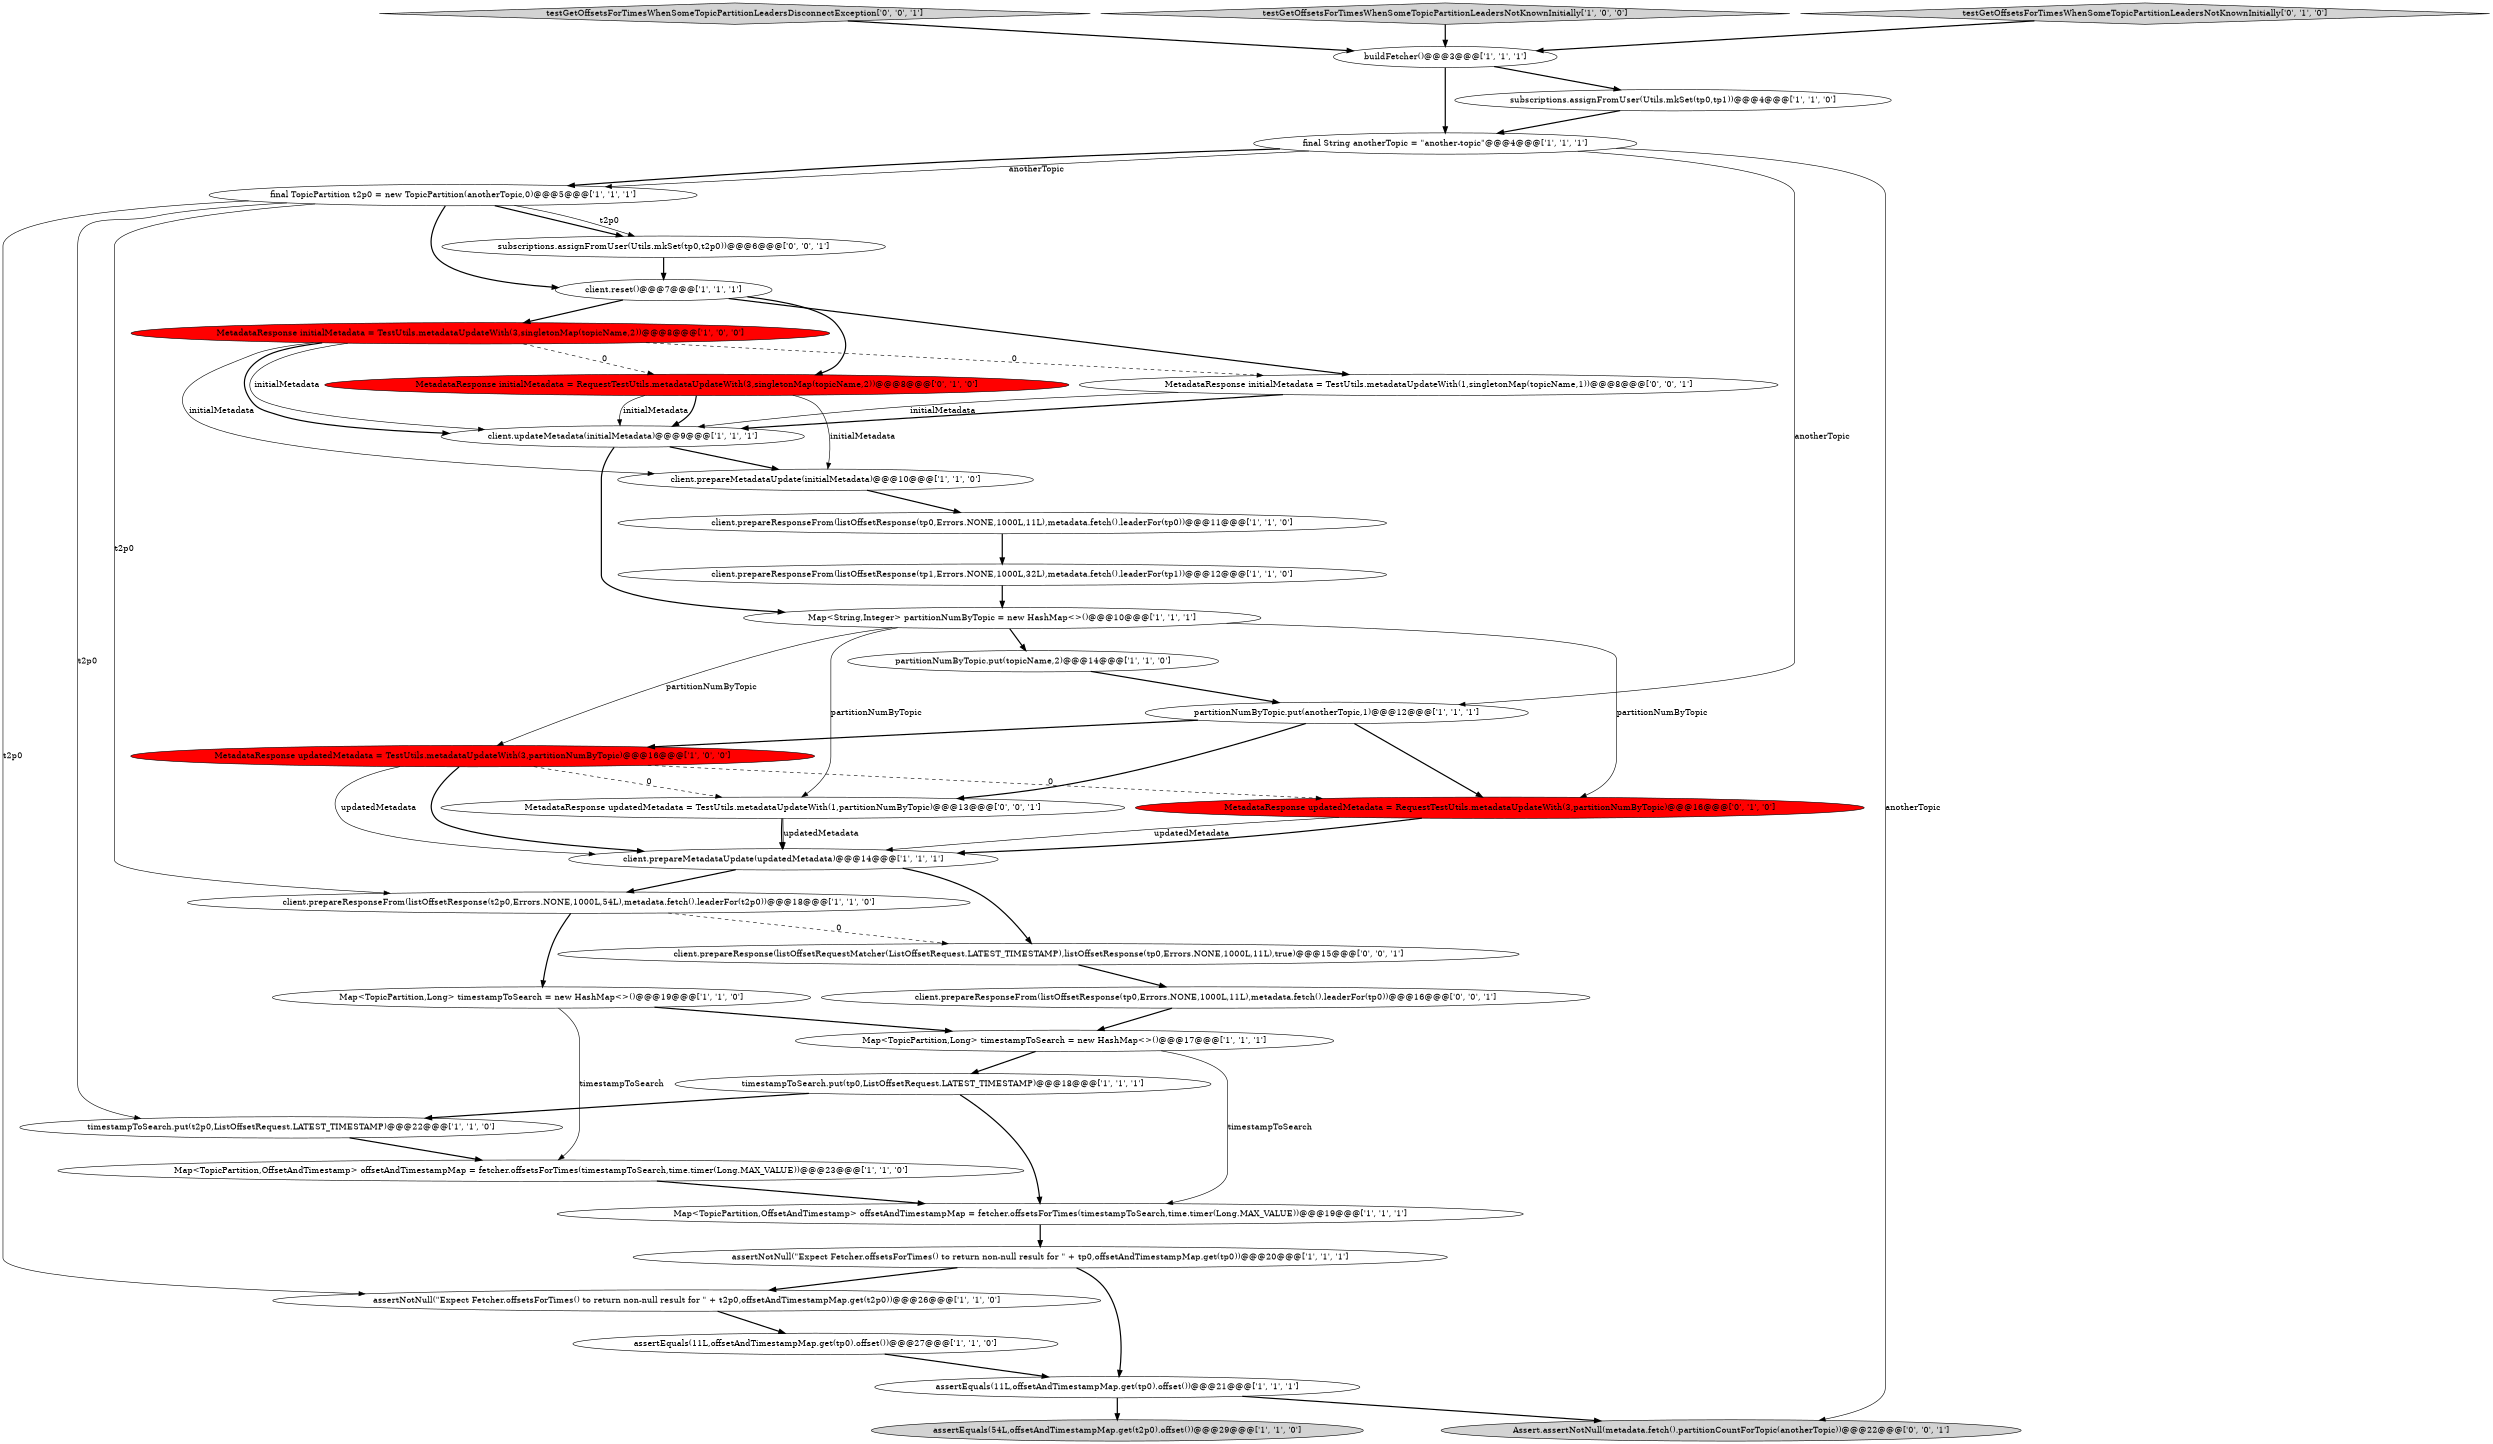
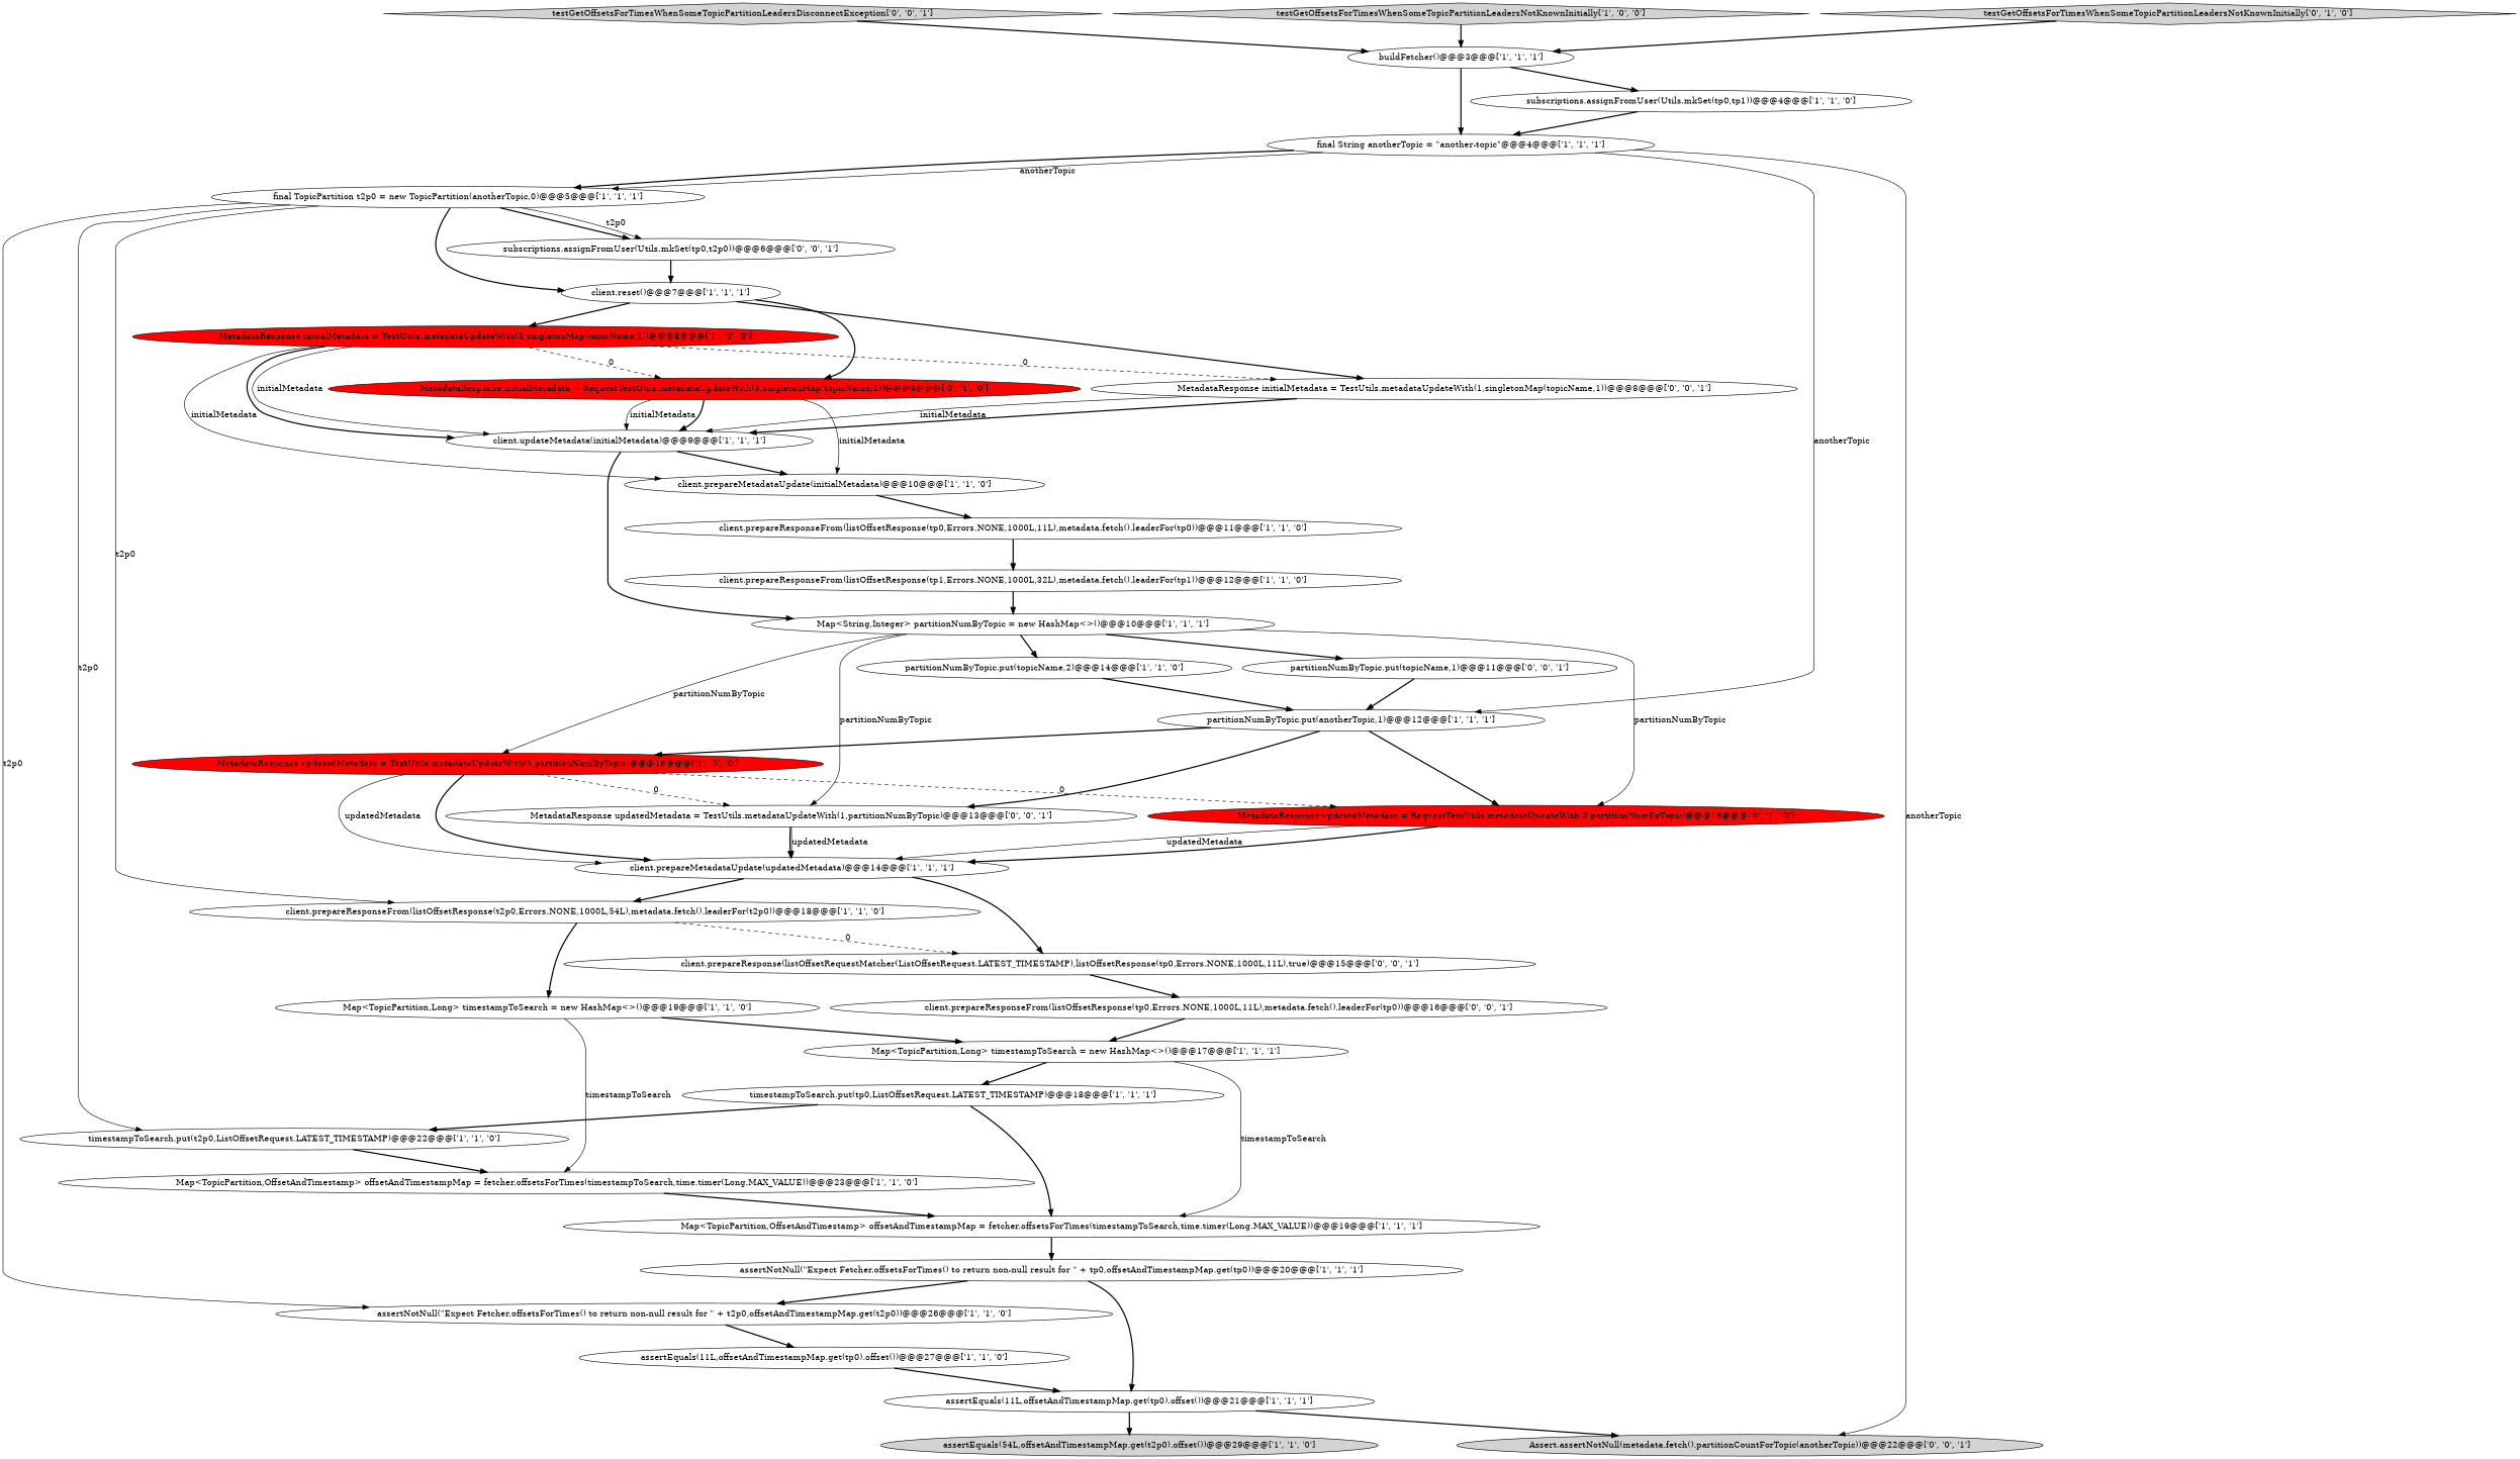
  digraph {
    node [fillcolor=white shape=ellipse style=filled]
    edge [style=bold]
    n1 [fillcolor=lightgray label="assertEquals(54L,offsetAndTimestampMap.get(t2p0).offset())@@@29@@@['1', '1', '0']"]
    n2 [label="client.prepareMetadataUpdate(initialMetadata)@@@10@@@['1', '1', '0']"]
    n3 [label="client.prepareResponseFrom(listOffsetResponse(tp0,Errors.NONE,1000L,11L),metadata.fetch().leaderFor(tp0))@@@11@@@['1', '1', '0']"]
    n4 [label="client.prepareResponseFrom(listOffsetResponse(tp1,Errors.NONE,1000L,32L),metadata.fetch().leaderFor(tp1))@@@12@@@['1', '1', '0']"]
    n5 [label="client.prepareMetadataUpdate(updatedMetadata)@@@14@@@['1', '1', '1']"]
    n6 [label="client.prepareResponseFrom(listOffsetResponse(t2p0,Errors.NONE,1000L,54L),metadata.fetch().leaderFor(t2p0))@@@18@@@['1', '1', '0']"]
    n7 [label="client.prepareResponse(listOffsetRequestMatcher(ListOffsetRequest.LATEST_TIMESTAMP),listOffsetResponse(tp0,Errors.NONE,1000L,11L),true)@@@15@@@['0', '0', '1']"]
    n8 [label="Map<TopicPartition,Long> timestampToSearch = new HashMap<>()@@@19@@@['1', '1', '0']"]
    n9 [label="client.prepareResponseFrom(listOffsetResponse(tp0,Errors.NONE,1000L,11L),metadata.fetch().leaderFor(tp0))@@@16@@@['0', '0', '1']"]
    n10 [label="buildFetcher()@@@3@@@['1', '1', '1']"]
    n11 [label="final String anotherTopic = \"another-topic\"@@@4@@@['1', '1', '1']"]
    n12 [label="subscriptions.assignFromUser(Utils.mkSet(tp0,tp1))@@@4@@@['1', '1', '0']"]
    n13 [label="partitionNumByTopic.put(anotherTopic,1)@@@12@@@['1', '1', '1']"]
    n14 [label="final TopicPartition t2p0 = new TopicPartition(anotherTopic,0)@@@5@@@['1', '1', '1']"]
    n15 [fillcolor=lightgray label="Assert.assertNotNull(metadata.fetch().partitionCountForTopic(anotherTopic))@@@22@@@['0', '0', '1']"]
    n16 [label="client.updateMetadata(initialMetadata)@@@9@@@['1', '1', '1']"]
    n17 [label="Map<String,Integer> partitionNumByTopic = new HashMap<>()@@@10@@@['1', '1', '1']"]
    n18 [label="partitionNumByTopic.put(topicName,2)@@@14@@@['1', '1', '0']"]
+   n19 [label="partitionNumByTopic.put(topicName,1)@@@11@@@['0', '0', '1']"]
    n20 [fillcolor=red label="MetadataResponse updatedMetadata = TestUtils.metadataUpdateWith(3,partitionNumByTopic)@@@16@@@['1', '0', '0']"]
    n21 [label="MetadataResponse updatedMetadata = TestUtils.metadataUpdateWith(1,partitionNumByTopic)@@@13@@@['0', '0', '1']"]
    n22 [fillcolor=red label="MetadataResponse updatedMetadata = RequestTestUtils.metadataUpdateWith(3,partitionNumByTopic)@@@16@@@['0', '1', '0']"]
    n23 [label="Map<TopicPartition,Long> timestampToSearch = new HashMap<>()@@@17@@@['1', '1', '1']"]
    n24 [label="Map<TopicPartition,OffsetAndTimestamp> offsetAndTimestampMap = fetcher.offsetsForTimes(timestampToSearch,time.timer(Long.MAX_VALUE))@@@23@@@['1', '1', '0']"]
    n25 [label="timestampToSearch.put(tp0,ListOffsetRequest.LATEST_TIMESTAMP)@@@18@@@['1', '1', '1']"]
    n26 [label="Map<TopicPartition,OffsetAndTimestamp> offsetAndTimestampMap = fetcher.offsetsForTimes(timestampToSearch,time.timer(Long.MAX_VALUE))@@@19@@@['1', '1', '1']"]
    n27 [fillcolor=red label="MetadataResponse initialMetadata = TestUtils.metadataUpdateWith(3,singletonMap(topicName,2))@@@8@@@['1', '0', '0']"]
    n28 [fillcolor=red label="MetadataResponse initialMetadata = RequestTestUtils.metadataUpdateWith(3,singletonMap(topicName,2))@@@8@@@['0', '1', '0']"]
    n29 [label="MetadataResponse initialMetadata = TestUtils.metadataUpdateWith(1,singletonMap(topicName,1))@@@8@@@['0', '0', '1']"]
    n30 [label="assertNotNull(\"Expect Fetcher.offsetsForTimes() to return non-null result for \" + tp0,offsetAndTimestampMap.get(tp0))@@@20@@@['1', '1', '1']"]
    n31 [label="assertNotNull(\"Expect Fetcher.offsetsForTimes() to return non-null result for \" + t2p0,offsetAndTimestampMap.get(t2p0))@@@26@@@['1', '1', '0']"]
    n32 [label="assertEquals(11L,offsetAndTimestampMap.get(tp0).offset())@@@21@@@['1', '1', '1']"]
    n33 [label="assertEquals(11L,offsetAndTimestampMap.get(tp0).offset())@@@27@@@['1', '1', '0']"]
    n34 [label="subscriptions.assignFromUser(Utils.mkSet(tp0,t2p0))@@@6@@@['0', '0', '1']"]
    n35 [label="client.reset()@@@7@@@['1', '1', '1']"]
    n36 [label="timestampToSearch.put(t2p0,ListOffsetRequest.LATEST_TIMESTAMP)@@@22@@@['1', '1', '0']"]
    n37 [fillcolor=lightgray label="testGetOffsetsForTimesWhenSomeTopicPartitionLeadersDisconnectException['0', '0', '1']" shape=diamond]
    n38 [fillcolor=lightgray label="testGetOffsetsForTimesWhenSomeTopicPartitionLeadersNotKnownInitially['1', '0', '0']" shape=diamond]
    n39 [fillcolor=lightgray label="testGetOffsetsForTimesWhenSomeTopicPartitionLeadersNotKnownInitially['0', '1', '0']" shape=diamond]
    n2 -> n3
    n3 -> n4
    n4 -> n17
    n5 -> n6
    n5 -> n7
    n6 -> n7 [label=0 style=dashed]
    n6 -> n8
    n7 -> n9
    n8 -> n23
    n8 -> n24 [label=timestampToSearch style=solid]
    n9 -> n23
    n10 -> n11
    n10 -> n12
    n11 -> n13 [label=anotherTopic style=solid]
    n11 -> n14 [label=anotherTopic style=solid]
    n11 -> n14
    n11 -> n15 [label=anotherTopic style=solid]
    n12 -> n11
    n13 -> n20
    n13 -> n21
    n13 -> n22
    n14 -> n6 [label=t2p0 style=solid]
    n14 -> n31 [label=t2p0 style=solid]
    n14 -> n34
    n14 -> n34 [label=t2p0 style=solid]
    n14 -> n35
    n14 -> n36 [label=t2p0 style=solid]
    n16 -> n2
    n16 -> n17
    n17 -> n18
+   n17 -> n19
    n17 -> n20 [label=partitionNumByTopic style=solid]
    n17 -> n21 [label=partitionNumByTopic style=solid]
    n17 -> n22 [label=partitionNumByTopic style=solid]
    n18 -> n13
+   n19 -> n13
    n20 -> n5 [label=updatedMetadata style=solid]
    n20 -> n5
    n20 -> n21 [label=0 style=dashed]
    n20 -> n22 [label=0 style=dashed]
    n21 -> n5
    n21 -> n5 [label=updatedMetadata style=solid]
    n22 -> n5 [label=updatedMetadata style=solid]
    n22 -> n5
    n23 -> n25
    n23 -> n26 [label=timestampToSearch style=solid]
    n24 -> n26
    n25 -> n26
    n25 -> n36
    n26 -> n30
    n27 -> n2 [label=initialMetadata style=solid]
    n27 -> n16 [label=initialMetadata style=solid]
    n27 -> n16
    n27 -> n28 [label=0 style=dashed]
    n27 -> n29 [label=0 style=dashed]
    n28 -> n2 [label=initialMetadata style=solid]
    n28 -> n16 [label=initialMetadata style=solid]
    n28 -> n16
    n29 -> n16
    n29 -> n16 [label=initialMetadata style=solid]
    n30 -> n31
    n30 -> n32
    n31 -> n33
    n32 -> n1
    n32 -> n15
    n33 -> n32
    n34 -> n35
    n35 -> n27
    n35 -> n28
    n35 -> n29
    n36 -> n24
    n37 -> n10
    n38 -> n10
    n39 -> n10
  }
